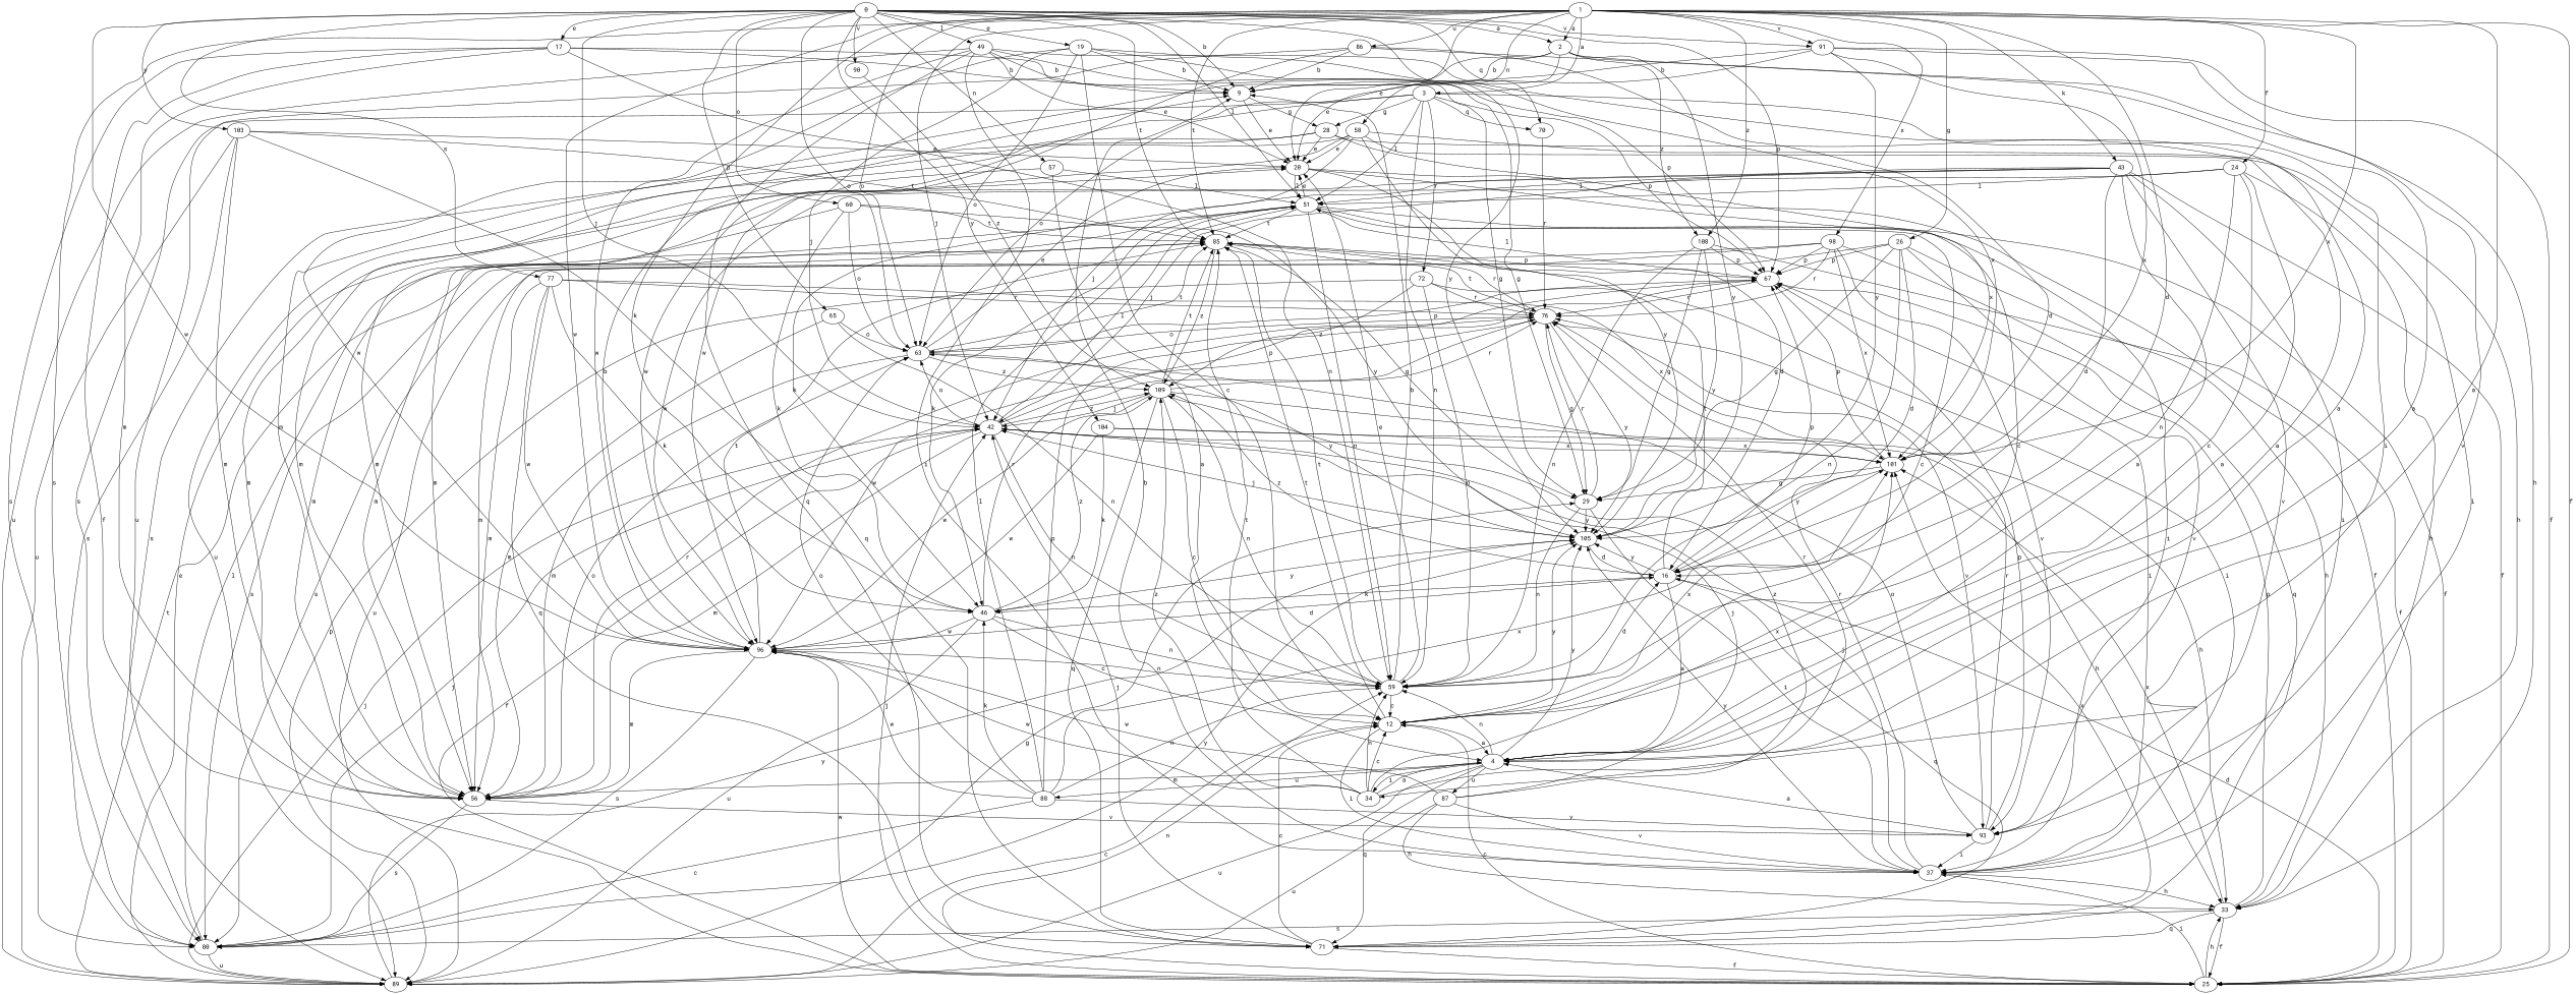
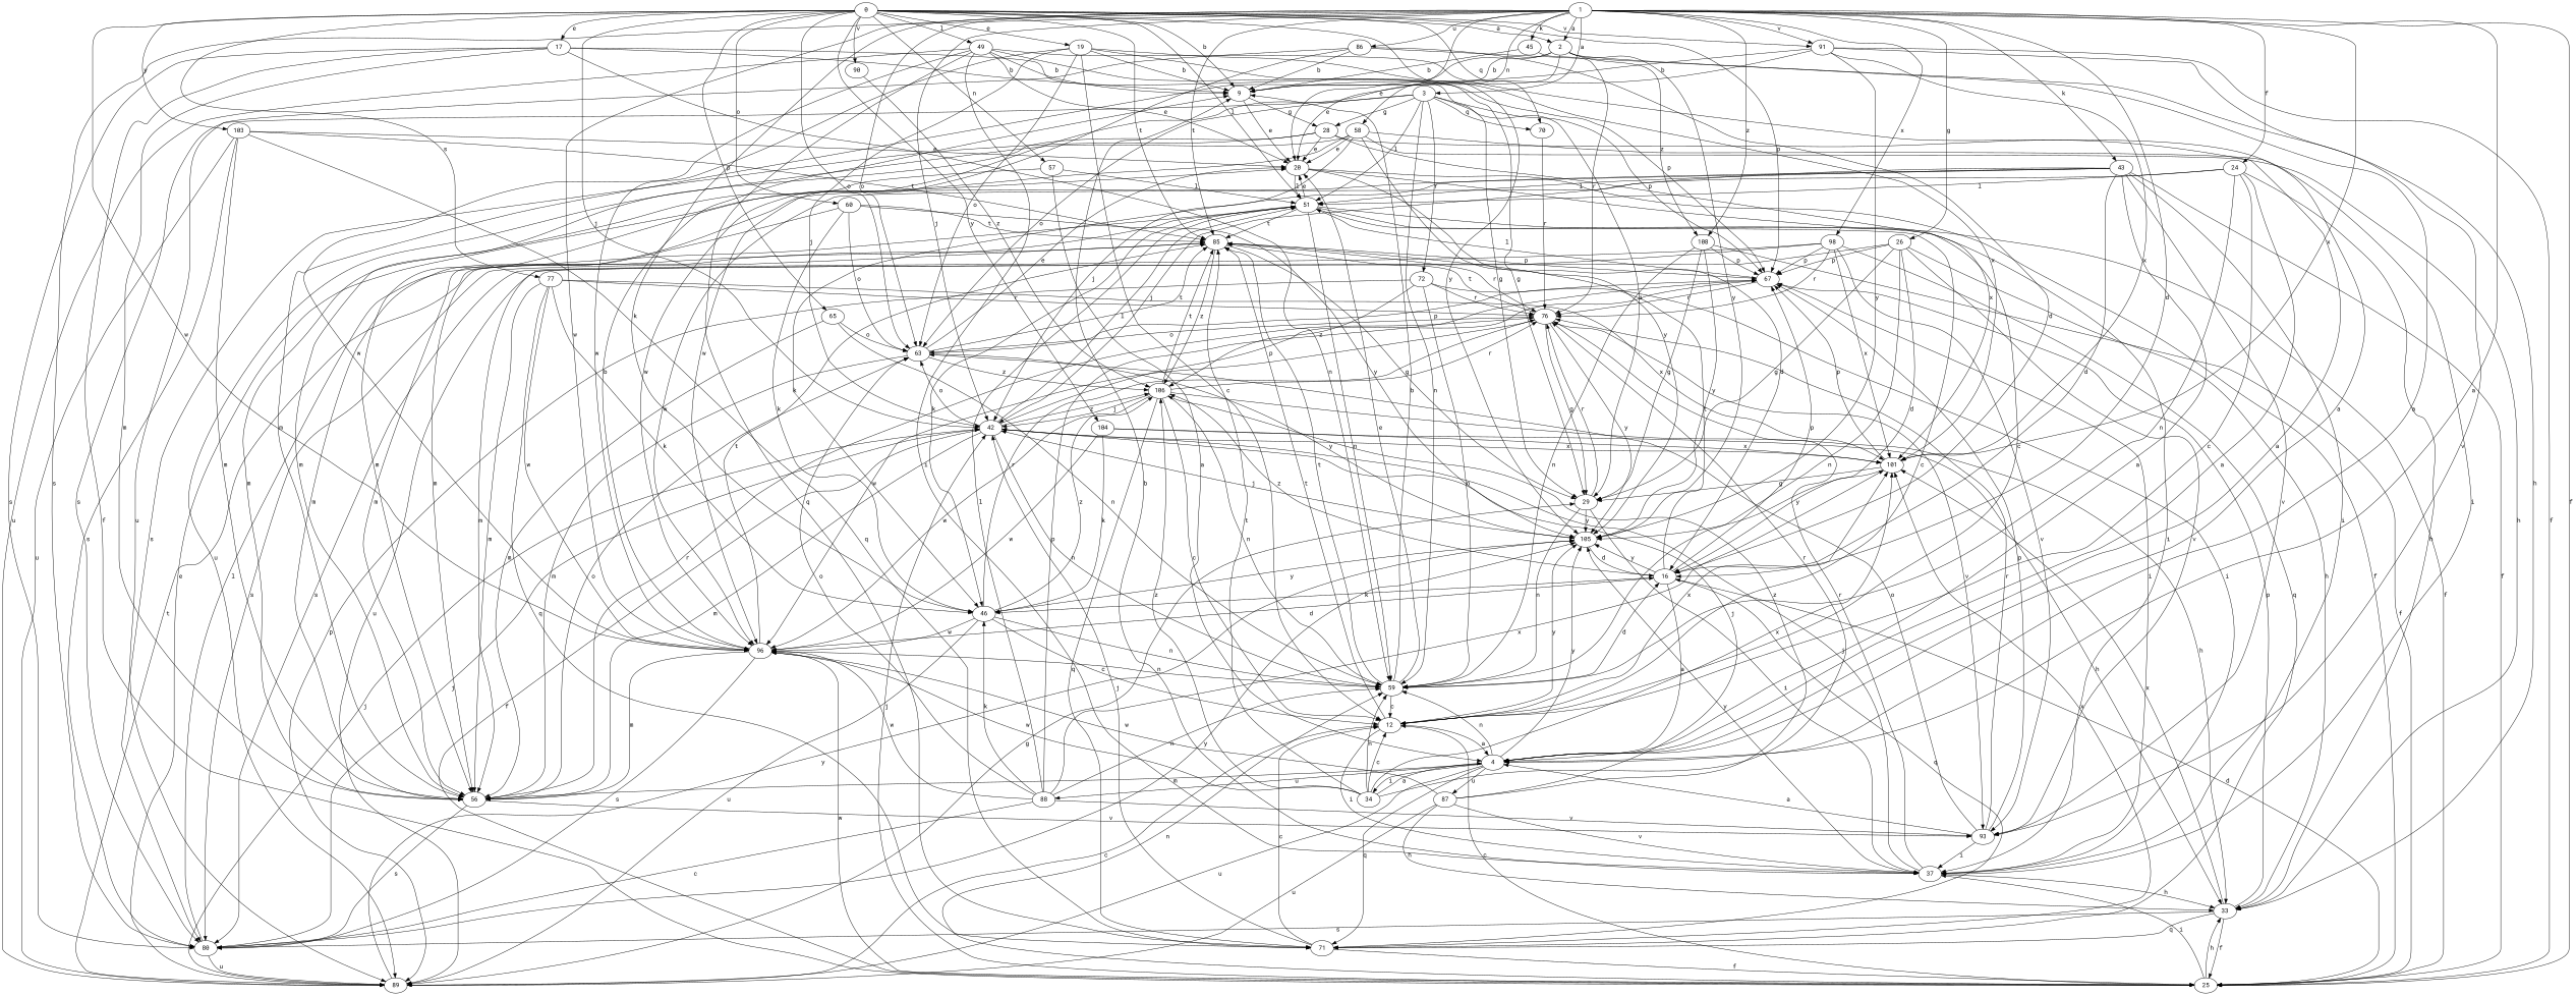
  strict digraph {
    fontname="Roboto Mono"
    node [fontname="Roboto Mono"]
    edge [fontname="Roboto Mono"]
    0
    2
    9
    17
    19
    42
    49
    51
    57
    60
    63
    65
    67
    70
    77
    85
    90
    91
    96
    103
    104
    105
    20
    108
    33
    56
    28
    25
    80
    59
    29
    101
    12
-   109
+   109 [label=106]
    4
    71
    89
    37
    46
    76
    93
    16
    1
    3
    24
    26
    43
+   45
    58
    86
    98
    34
    72
    87
    88
    0 -> 2 [label=a]
    0 -> 9 [label=b]
    0 -> 17 [label=e]
    0 -> 19 [label=e]
    0 -> 42 [label=j]
    0 -> 49 [label=l]
    0 -> 51 [label=l]
    0 -> 57 [label=n]
    0 -> 60 [label=o]
    0 -> 63 [label=o]
    0 -> 65 [label=p]
    0 -> 67 [label=p]
    0 -> 70 [label=q]
    0 -> 77 [label=s]
    0 -> 85 [label=t]
    0 -> 90 [label=v]
    0 -> 91 [label=v]
    0 -> 96 [label=w]
    0 -> 103 [label=y]
    0 -> 104 [label=y]
    0 -> 105 [label=y]
    2 -> 9 [label=b]
    2 -> 105 [label=y]
    2 -> 20 [label=e]
    2 -> 108 [label=z]
    2 -> 33 [label=h]
    2 -> 56 [label=m]
    9 -> 20 [label=e]
    9 -> 28 [label=g]
    17 -> 9 [label=b]
    17 -> 56 [label=m]
    17 -> 25 [label=f]
    17 -> 80 [label=s]
    17 -> 59 [label=n]
    17 -> 29 [label=g]
    19 -> 9 [label=b]
    19 -> 42 [label=j]
    19 -> 63 [label=o]
    19 -> 96 [label=w]
    19 -> 29 [label=g]
    19 -> 101 [label=x]
    19 -> 12 [label=c]
    42 -> 51 [label=l]
    42 -> 63 [label=o]
    42 -> 67 [label=p]
    42 -> 56 [label=m]
    42 -> 25 [label=f]
    42 -> 59 [label=n]
    42 -> 101 [label=x]
    42 -> 109 [label=z]
    49 -> 9 [label=b]
    49 -> 67 [label=p]
    49 -> 96 [label=w]
    49 -> 20 [label=e]
    49 -> 4 [label=a]
    49 -> 71 [label=q]
    49 -> 89 [label=u]
    49 -> 37 [label=i]
    51 -> 85 [label=t]
    51 -> 20 [label=e]
    51 -> 56 [label=m]
    51 -> 25 [label=f]
    51 -> 59 [label=n]
    51 -> 12 [label=c]
    51 -> 37 [label=i]
    51 -> 46 [label=k]
    57 -> 51 [label=l]
    57 -> 56 [label=m]
    57 -> 4 [label=a]
    60 -> 63 [label=o]
    60 -> 85 [label=t]
    60 -> 105 [label=y]
    60 -> 56 [label=m]
    60 -> 46 [label=k]
    63 -> 67 [label=p]
    63 -> 85 [label=t]
    63 -> 105 [label=y]
    63 -> 20 [label=e]
    63 -> 56 [label=m]
    63 -> 109 [label=z]
    65 -> 63 [label=o]
    65 -> 56 [label=m]
    65 -> 59 [label=n]
    67 -> 51 [label=l]
    67 -> 37 [label=i]
    67 -> 76 [label=r]
    70 -> 76 [label=r]
    77 -> 96 [label=w]
    77 -> 56 [label=m]
    77 -> 101 [label=x]
    77 -> 71 [label=q]
    77 -> 46 [label=k]
    77 -> 76 [label=r]
    85 -> 67 [label=p]
    85 -> 80 [label=s]
    85 -> 29 [label=g]
    85 -> 109 [label=z]
    85 -> 76 [label=r]
    90 -> 109 [label=z]
    91 -> 9 [label=b]
    91 -> 105 [label=y]
    91 -> 25 [label=f]
    91 -> 80 [label=s]
    91 -> 101 [label=x]
    91 -> 93 [label=v]
    96 -> 9 [label=b]
    96 -> 85 [label=t]
    96 -> 56 [label=m]
    96 -> 80 [label=s]
    96 -> 59 [label=n]
    96 -> 16 [label=d]
    103 -> 85 [label=t]
    103 -> 20 [label=e]
    103 -> 56 [label=m]
    103 -> 80 [label=s]
    103 -> 71 [label=q]
    103 -> 89 [label=u]
    104 -> 96 [label=w]
    104 -> 33 [label=h]
    104 -> 101 [label=x]
    104 -> 46 [label=k]
    105 -> 42 [label=j]
    105 -> 16 [label=d]
    20 -> 51 [label=l]
    20 -> 25 [label=f]
    20 -> 12 [label=c]
    20 -> 16 [label=d]
    108 -> 67 [label=p]
    108 -> 105 [label=y]
    108 -> 25 [label=f]
    108 -> 59 [label=n]
    108 -> 29 [label=g]
    33 -> 67 [label=p]
    33 -> 25 [label=f]
    33 -> 80 [label=s]
    33 -> 101 [label=x]
    33 -> 71 [label=q]
    56 -> 63 [label=o]
    56 -> 80 [label=s]
    56 -> 76 [label=r]
    56 -> 93 [label=v]
    28 -> 20 [label=e]
    28 -> 33 [label=h]
    28 -> 56 [label=m]
    28 -> 80 [label=s]
    28 -> 101 [label=x]
    25 -> 42 [label=j]
    25 -> 96 [label=w]
    25 -> 33 [label=h]
    25 -> 59 [label=n]
    25 -> 12 [label=c]
    25 -> 37 [label=i]
    25 -> 16 [label=d]
    80 -> 42 [label=j]
    80 -> 51 [label=l]
    80 -> 105 [label=y]
    80 -> 89 [label=u]
    59 -> 9 [label=b]
    59 -> 85 [label=t]
    59 -> 20 [label=e]
    59 -> 12 [label=c]
    59 -> 16 [label=d]
    29 -> 105 [label=y]
    29 -> 59 [label=n]
    29 -> 37 [label=i]
    29 -> 76 [label=r]
    101 -> 67 [label=p]
    101 -> 105 [label=y]
    101 -> 29 [label=g]
    12 -> 85 [label=t]
    12 -> 105 [label=y]
    12 -> 101 [label=x]
    12 -> 4 [label=a]
    12 -> 37 [label=i]
    109 -> 42 [label=j]
    109 -> 85 [label=t]
    109 -> 96 [label=w]
    109 -> 33 [label=h]
    109 -> 59 [label=n]
    109 -> 12 [label=c]
    109 -> 71 [label=q]
    109 -> 76 [label=r]
    4 -> 105 [label=y]
    4 -> 56 [label=m]
    4 -> 59 [label=n]
    4 -> 71 [label=q]
    4 -> 89 [label=u]
    4 -> 34 [label=i]
    4 -> 87 [label=u]
    4 -> 88 [label=u]
    71 -> 42 [label=j]
    71 -> 25 [label=f]
    71 -> 101 [label=x]
    71 -> 12 [label=c]
    89 -> 42 [label=j]
    89 -> 85 [label=t]
    89 -> 105 [label=y]
    89 -> 20 [label=e]
    89 -> 29 [label=g]
    89 -> 12 [label=c]
    37 -> 9 [label=b]
    37 -> 42 [label=j]
    37 -> 105 [label=y]
    37 -> 33 [label=h]
    37 -> 76 [label=r]
    46 -> 96 [label=w]
    46 -> 105 [label=y]
    46 -> 59 [label=n]
    46 -> 12 [label=c]
    46 -> 109 [label=z]
    46 -> 89 [label=u]
    46 -> 76 [label=r]
    76 -> 63 [label=o]
    76 -> 85 [label=t]
    76 -> 96 [label=w]
    76 -> 105 [label=y]
    76 -> 29 [label=g]
    76 -> 93 [label=v]
    93 -> 63 [label=o]
    93 -> 67 [label=p]
    93 -> 4 [label=a]
    93 -> 37 [label=i]
    93 -> 76 [label=r]
    16 -> 67 [label=p]
    16 -> 85 [label=t]
    16 -> 105 [label=y]
    16 -> 109 [label=z]
    16 -> 4 [label=a]
    16 -> 71 [label=q]
    16 -> 46 [label=k]
    1 -> 2 [label=a]
    1 -> 42 [label=j]
    1 -> 63 [label=o]
    1 -> 85 [label=t]
    1 -> 91 [label=v]
    1 -> 96 [label=w]
    1 -> 20 [label=e]
    1 -> 108 [label=z]
    1 -> 25 [label=f]
    1 -> 80 [label=s]
    1 -> 101 [label=x]
    1 -> 4 [label=a]
    1 -> 46 [label=k]
    1 -> 16 [label=d]
    1 -> 3 [label=a]
    1 -> 24 [label=f]
    1 -> 26 [label=g]
    1 -> 43 [label=k]
+   1 -> 45 [label=k]
    1 -> 58 [label=n]
    1 -> 86 [label=u]
    1 -> 98 [label=x]
    3 -> 51 [label=l]
    3 -> 63 [label=o]
    3 -> 67 [label=p]
    3 -> 70 [label=q]
    3 -> 96 [label=w]
    3 -> 28 [label=g]
    3 -> 59 [label=n]
-   3 -> 34 [label=i]
+   3 -> 29 [label=i]
    3 -> 72 [label=r]
    24 -> 51 [label=l]
    24 -> 96 [label=w]
    24 -> 33 [label=h]
    24 -> 59 [label=n]
    24 -> 12 [label=c]
    24 -> 4 [label=a]
    26 -> 67 [label=p]
    26 -> 33 [label=h]
    26 -> 59 [label=n]
    26 -> 29 [label=g]
    26 -> 89 [label=u]
    26 -> 93 [label=v]
    26 -> 16 [label=d]
    43 -> 42 [label=j]
    43 -> 51 [label=l]
    43 -> 56 [label=m]
    43 -> 25 [label=f]
    43 -> 4 [label=a]
    43 -> 37 [label=i]
    43 -> 46 [label=k]
    43 -> 93 [label=v]
    43 -> 16 [label=d]
+   45 -> 9 [label=b]
+   45 -> 76 [label=r]
    58 -> 42 [label=j]
    58 -> 105 [label=y]
    58 -> 20 [label=e]
    58 -> 56 [label=m]
    58 -> 4 [label=a]
    58 -> 89 [label=u]
    58 -> 37 [label=i]
    86 -> 9 [label=b]
    86 -> 96 [label=w]
    86 -> 4 [label=a]
    86 -> 89 [label=u]
    86 -> 16 [label=d]
    98 -> 67 [label=p]
    98 -> 56 [label=m]
    98 -> 80 [label=s]
    98 -> 101 [label=x]
    98 -> 71 [label=q]
    98 -> 76 [label=r]
    98 -> 93 [label=v]
    34 -> 85 [label=t]
    34 -> 96 [label=w]
    34 -> 59 [label=n]
    34 -> 101 [label=x]
    34 -> 12 [label=c]
    34 -> 109 [label=z]
    34 -> 4 [label=a]
    34 -> 76 [label=r]
    72 -> 59 [label=n]
    72 -> 109 [label=z]
    72 -> 89 [label=p]
    72 -> 37 [label=i]
    72 -> 76 [label=r]
    87 -> 42 [label=j]
    87 -> 96 [label=w]
    87 -> 33 [label=h]
    87 -> 109 [label=z]
    87 -> 89 [label=u]
    87 -> 37 [label=v]
    88 -> 51 [label=l]
    88 -> 63 [label=o]
    88 -> 67 [label=p]
    88 -> 96 [label=w]
    88 -> 80 [label=c]
    88 -> 59 [label=n]
    88 -> 101 [label=x]
    88 -> 46 [label=k]
    88 -> 93 [label=v]
  }
